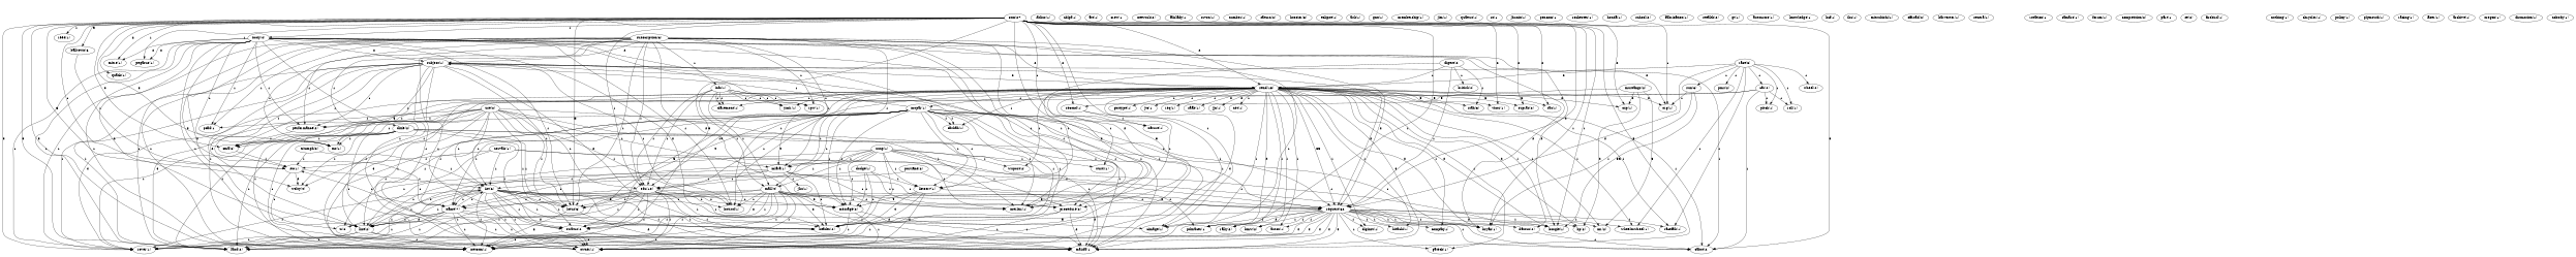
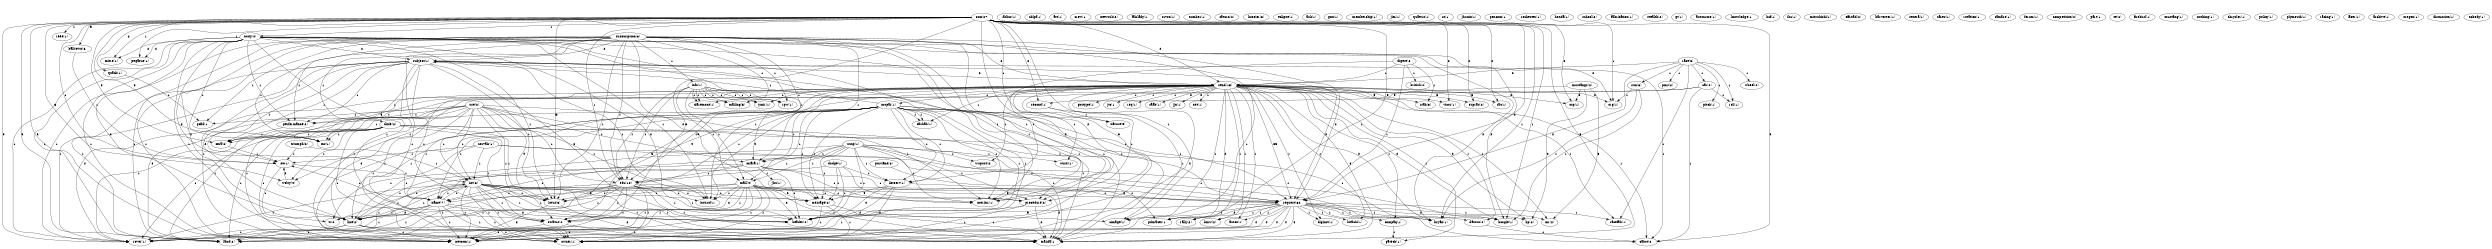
  digraph {
    n1 [label="com(27)"]
    n2 [label="balltown(6)"]
    n3 [label="second(1)"]
    n4 [label="body(4)"]
    n5 [label="mitre(1)"]
    n6 [label="reed(1)"]
    n7 [label="pegasus(1)"]
-   n8 [label="nature(1)"]
+   n8 [label="nature(9)"]
    n9 [label="welty(4)"]
    n10 [label="ms(1)"]
    n11 [label="quack(1)"]
    n12 [label="send(15)"]
    n13 [label="cma(6)"]
    n14 [label="cup(1)"]
    n15 [label="vicor(1)"]
    n16 [label="edu(10)"]
    n17 [label="supras(2)"]
    n18 [label="org(1)"]
    n19 [label="lotus(3)"]
    n20 [label="request(32)"]
    n21 [label="stratus(2)"]
    n22 [label="rover(1)"]
    n23 [label="land(2)"]
    n24 [label="rec(1)"]
    n25 [label="boogie(1)"]
    n26 [label="sac(1)"]
    n27 [label="cimage(1)"]
    n28 [label="cabot(2)"]
    n29 [label="bryan(1)"]
    n30 [label="netcom(1)"]
    n31 [label="pdxracer(1)"]
    n32 [label="owner(1)"]
    n33 [label="mazda(1)"]
    n34 [label="pcad(1)"]
    n35 [label="subject(1)"]
    n36 [label="performance(2)"]
    n37 [label="miata(1)"]
    n38 [label="merkur(1)"]
    n39 [label="hotrod(1)"]
    n40 [label="name(7)"]
    n41 [label="line(2)"]
    n42 [label="header(2)"]
    n43 [label="mr(2)"]
    n44 [label="hp(2)"]
    n45 [label="claremont(1)"]
    n46 [label="ymir(1)"]
-   n47 [label="wheeltowheel(1)"]
    n48 [label="racefab(1)"]
    n49 [label="mopar(1)"]
    n50 [label="casbah(1)"]
    n51 [label="utah(3)"]
    n52 [label="wustl(1)"]
    n53 [label="wupost(2)"]
    n54 [label="net(1)"]
    n55 [label="gnttype(1)"]
    n56 [label="jtc(1)"]
    n57 [label="compaq(1)"]
    n58 [label="bmw(2)"]
    n59 [label="req(1)"]
    n60 [label="rally(2)"]
    n61 [label="diginst(1)"]
    n62 [label="saab(1)"]
    n63 [label="datsun(2)"]
    n64 [label="jjn(1)"]
    n65 [label="gatech(1)"]
    n66 [label="autox(1)"]
    n67 [label="hitachi(1)"]
    n68 [label="message(2)"]
    n69 [label="list(6)"]
    n70 [label="tr(3)"]
    n71 [label="jhu(1)"]
    n72 [label="mail(4)"]
    n73 [label="procedure(2)"]
    n74 [label="listserv(1)"]
    n75 [label="radius(1)"]
    n76 [label="cblpf(1)"]
    n77 [label="att(1)"]
    n78 [label="crew(1)"]
    n79 [label="network(2)"]
    n80 [label="fairlady(1)"]
    n81 [label="srvsn(1)"]
    n82 [label="mustangs(2)"]
    n83 [label="number(1)"]
    n84 [label="saturn(2)"]
    n85 [label="info(1)"]
+   n86 [label="mailing(5)"]
    n87 [label="rpw(1)"]
    n88 [label="dixie(2)"]
    n89 [label="hoosier(3)"]
    n90 [label="eclipse(1)"]
    n91 [label="ask(1)"]
    n92 [label="race(3)"]
    n93 [label="pms(2)"]
    n94 [label="wheel(2)"]
    n95 [label="car(2)"]
    n96 [label="sun(3)"]
    n97 [label="roll(1)"]
    n98 [label="pitch(1)"]
    n99 [label="gnx(1)"]
    n100 [label="membership(1)"]
    n101 [label="jim(1)"]
    n102 [label="use(2)"]
    n103 [label="subscription(3)"]
    n104 [label="quattro(1)"]
    n105 [label="rx(1)"]
    n106 [label="jhunix(1)"]
    n107 [label="pencom(1)"]
    n108 [label="rochester(1)"]
    n109 [label="honda(1)"]
    n110 [label="school(2)"]
    n111 [label="fabrication(1)"]
    n112 [label="stealth(2)"]
    n113 [label="gt(1)"]
    n114 [label="autocross(1)"]
    n115 [label="digest(2)"]
    n116 [label="british(2)"]
    n117 [label="knowledge(1)"]
    n118 [label="hcf(1)"]
    n119 [label="ihc(1)"]
    n120 [label="uucp(1)"]
    n121 [label="mitsubishi(1)"]
    n122 [label="offroad(2)"]
    n123 [label="harvester(1)"]
    n124 [label="sentra(1)"]
+   n125 [label="cares(1)"]
    n126 [label="rotation(1)"]
    n127 [label="camaro(1)"]
    n128 [label="forum(1)"]
    n129 [label="competition(2)"]
    n130 [label="part(1)"]
    n131 [label="se(2)"]
    n132 [label="firebird(1)"]
+   n133 [label="mustang(1)"]
    n134 [label="nothing(1)"]
    n135 [label="chrysler(1)"]
    n136 [label="dodge(1)"]
    n137 [label="policy(1)"]
    n138 [label="plymouth(1)"]
    n139 [label="racing(1)"]
    n140 [label="triumph(2)"]
    n141 [label="corvair(1)"]
    n142 [label="laser(1)"]
    n143 [label="archive(1)"]
    n144 [label="oregon(1)"]
    n145 [label="discussion(1)"]
    n146 [label="portland(2)"]
    n147 [label="nobody(1)"]
    n1 -> n2 [label=3]
    n1 -> n3 [label=2]
    n1 -> n4 [label=1]
    n1 -> n5 [label=1]
    n1 -> n6 [label=1]
    n1 -> n7 [label=1]
    n1 -> n8 [label=1]
    n1 -> n9 [label=3]
    n1 -> n10 [label=3]
    n1 -> n11 [label=2]
    n1 -> n12 [label=2]
    n1 -> n13 [label=0]
    n1 -> n14 [label=2]
    n1 -> n15 [label=2]
    n1 -> n16 [label=1]
    n1 -> n17 [label=2]
    n1 -> n18 [label=1]
    n1 -> n19 [label=3]
    n1 -> n20 [label=2]
    n1 -> n21 [label=3]
    n1 -> n22 [label=3]
    n1 -> n23 [label=3]
    n1 -> n24 [label=1]
    n1 -> n25 [label=1]
    n1 -> n26 [label=2]
    n1 -> n27 [label=1]
    n1 -> n28 [label=3]
    n1 -> n29 [label=1]
    n1 -> n30 [label=3]
    n1 -> n31 [label=1]
    n1 -> n32 [label=3]
    n1 -> n33 [label=3]
    n2 -> n24 [label=1]
    n3 -> n8 [label=1]
    n3 -> n27 [label=1]
    n4 -> n5 [label=2]
    n4 -> n7 [label=2]
    n4 -> n10 [label=1]
    n4 -> n18 [label=2]
    n4 -> n19 [label=1]
    n4 -> n21 [label=1]
    n4 -> n22 [label=1]
    n4 -> n23 [label=1]
    n4 -> n25 [label=2]
    n4 -> n29 [label=2]
    n4 -> n30 [label=1]
    n4 -> n32 [label=1]
    n4 -> n33 [label=1]
-   n4 -> n34 [label=1]
+   n11 -> n34 [label=1]
    n4 -> n35 [label=2]
    n4 -> n36 [label=1]
    n4 -> n37 [label=1]
    n4 -> n38 [label=1]
    n4 -> n39 [label=1]
    n4 -> n40 [label=2]
    n4 -> n41 [label=2]
    n4 -> n42 [label=2]
-   n24 -> n9 [label=2]
+   n9 -> n24 [label=2]
    n12 -> n13 [label=5]
    n12 -> n14 [label=2]
    n12 -> n15 [label=3]
    n12 -> n16 [label=10]
    n12 -> n17 [label=3]
    n12 -> n18 [label=2]
    n12 -> n19 [label=4]
    n12 -> n20 [label=35]
    n12 -> n21 [label=5]
    n12 -> n22 [label=4]
    n12 -> n23 [label=4]
    n12 -> n25 [label=2]
    n12 -> n26 [label=3]
    n12 -> n27 [label=1]
    n12 -> n28 [label=1]
    n12 -> n29 [label=2]
    n12 -> n30 [label=4]
    n12 -> n31 [label=2]
    n12 -> n32 [label=4]
    n12 -> n33 [label=4]
    n12 -> n38 [label=1]
    n12 -> n39 [label=4]
    n12 -> n43 [label=1]
    n12 -> n44 [label=2]
    n12 -> n45 [label=1]
    n12 -> n46 [label=1]
-   n12 -> n47 [label=1]
    n12 -> n48 [label=1]
    n12 -> n49 [label=1]
    n12 -> n50 [label=1]
    n12 -> n51 [label=3]
    n12 -> n52 [label=1]
    n12 -> n53 [label=1]
    n12 -> n54 [label=1]
    n12 -> n55 [label=1]
    n12 -> n56 [label=1]
    n12 -> n57 [label=1]
    n12 -> n58 [label=1]
    n12 -> n59 [label=1]
    n12 -> n60 [label=1]
    n12 -> n61 [label=1]
    n12 -> n62 [label=2]
    n12 -> n63 [label=1]
    n12 -> n64 [label=2]
    n12 -> n65 [label=1]
    n12 -> n66 [label=1]
    n12 -> n67 [label=1]
    n13 -> n24 [label=1]
    n16 -> n19 [label=1]
    n16 -> n20 [label=1]
    n16 -> n21 [label=1]
    n16 -> n22 [label=1]
    n16 -> n23 [label=1]
    n16 -> n30 [label=1]
    n16 -> n32 [label=1]
    n16 -> n33 [label=1]
    n16 -> n39 [label=1]
    n16 -> n40 [label=1]
    n16 -> n41 [label=1]
    n16 -> n42 [label=1]
    n16 -> n68 [label=1]
    n19 -> n30 [label=2]
    n19 -> n33 [label=2]
    n20 -> n21 [label=5]
    n20 -> n22 [label=4]
    n20 -> n23 [label=4]
    n20 -> n25 [label=1]
    n20 -> n27 [label=1]
-   n20 -> n28 [label=1]
    n20 -> n29 [label=1]
    n20 -> n30 [label=4]
    n20 -> n31 [label=2]
    n20 -> n32 [label=4]
    n20 -> n33 [label=4]
    n20 -> n43 [label=1]
    n20 -> n44 [label=2]
-   n20 -> n47 [label=1]
    n20 -> n48 [label=1]
    n20 -> n57 [label=1]
    n20 -> n58 [label=1]
    n20 -> n60 [label=1]
    n20 -> n61 [label=1]
    n20 -> n63 [label=1]
-   n20 -> n65 [label=1]
+   n57 -> n65 [label=1]
    n20 -> n66 [label=1]
    n20 -> n67 [label=1]
    n21 -> n30 [label=1]
    n21 -> n33 [label=1]
    n24 -> n69 [label=1]
    n24 -> n70 [label=1]
    n35 -> n10 [label=1]
    n35 -> n12 [label=2]
    n35 -> n13 [label=1]
    n35 -> n19 [label=1]
    n35 -> n20 [label=2]
    n35 -> n21 [label=1]
    n35 -> n22 [label=1]
    n35 -> n23 [label=1]
    n35 -> n24 [label=1]
    n35 -> n28 [label=1]
    n35 -> n30 [label=1]
    n35 -> n32 [label=1]
    n35 -> n33 [label=1]
    n35 -> n36 [label=1]
    n35 -> n38 [label=1]
    n35 -> n39 [label=1]
    n35 -> n41 [label=2]
    n35 -> n42 [label=2]
    n36 -> n13 [label=1]
    n37 -> n16 [label=1]
    n37 -> n20 [label=1]
    n37 -> n38 [label=1]
    n37 -> n40 [label=1]
    n37 -> n41 [label=1]
    n37 -> n42 [label=1]
    n37 -> n71 [label=1]
    n40 -> n22 [label=1]
    n40 -> n23 [label=1]
    n40 -> n24 [label=1]
    n40 -> n30 [label=1]
    n40 -> n32 [label=1]
    n40 -> n33 [label=1]
    n40 -> n41 [label=2]
    n40 -> n42 [label=2]
    n40 -> n69 [label=1]
    n40 -> n70 [label=1]
    n41 -> n22 [label=1]
    n41 -> n23 [label=1]
    n41 -> n30 [label=1]
+   n41 -> n32 [label=1]
    n41 -> n33 [label=1]
    n49 -> n16 [label=1]
    n49 -> n20 [label=1]
    n49 -> n20 [label=1]
    n49 -> n35 [label=1]
    n49 -> n36 [label=1]
    n49 -> n37 [label=1]
    n49 -> n38 [label=1]
    n49 -> n40 [label=1]
    n49 -> n40 [label=1]
    n49 -> n41 [label=1]
    n49 -> n41 [label=1]
    n49 -> n42 [label=1]
    n49 -> n42 [label=1]
    n49 -> n50 [label=1]
    n49 -> n50 [label=1]
    n49 -> n68 [label=1]
    n49 -> n68 [label=1]
    n49 -> n72 [label=1]
    n49 -> n73 [label=1]
    n49 -> n73 [label=1]
    n49 -> n74 [label=1]
    n49 -> n74 [label=1]
    n63 -> n28 [label=1]
    n68 -> n30 [label=1]
    n68 -> n32 [label=1]
    n68 -> n33 [label=1]
    n69 -> n19 [label=1]
    n69 -> n20 [label=2]
    n69 -> n21 [label=1]
    n69 -> n22 [label=1]
    n69 -> n23 [label=1]
    n69 -> n27 [label=1]
    n69 -> n30 [label=1]
    n69 -> n32 [label=1]
    n69 -> n32 [label=1]
    n69 -> n33 [label=1]
    n69 -> n33 [label=1]
    n69 -> n40 [label=1]
    n69 -> n41 [label=1]
    n69 -> n42 [label=1]
    n69 -> n42 [label=1]
    n69 -> n68 [label=1]
    n69 -> n73 [label=1]
    n70 -> n69 [label=1]
    n72 -> n19 [label=1]
    n72 -> n20 [label=2]
    n72 -> n21 [label=1]
    n72 -> n22 [label=1]
    n72 -> n23 [label=1]
    n72 -> n30 [label=1]
    n72 -> n32 [label=1]
    n72 -> n33 [label=1]
    n72 -> n38 [label=1]
    n72 -> n39 [label=1]
    n72 -> n40 [label=2]
    n72 -> n41 [label=2]
    n72 -> n42 [label=2]
    n72 -> n68 [label=2]
    n73 -> n30 [label=1]
    n73 -> n32 [label=1]
    n73 -> n33 [label=2]
    n74 -> n30 [label=2]
    n74 -> n32 [label=2]
    n74 -> n33 [label=2]
    n74 -> n42 [label=4]
    n74 -> n68 [label=4]
    n82 -> n3 [label=3]
    n82 -> n14 [label=2]
    n82 -> n43 [label=3]
    n82 -> n44 [label=2]
    n85 -> n16 [label=1]
    n85 -> n16 [label=1]
    n85 -> n45 [label=1]
    n85 -> n45 [label=1]
    n85 -> n46 [label=1]
    n85 -> n46 [label=1]
    n85 -> n72 [label=1]
    n85 -> n72 [label=1]
+   n85 -> n86 [label=1]
+   n85 -> n86 [label=1]
    n85 -> n87 [label=1]
    n85 -> n87 [label=1]
    n88 -> n9 [label=1]
    n88 -> n10 [label=1]
    n88 -> n13 [label=1]
    n88 -> n19 [label=1]
    n88 -> n21 [label=1]
+   n88 -> n22 [label=1]
    n88 -> n23 [label=1]
    n88 -> n28 [label=1]
    n88 -> n30 [label=1]
    n88 -> n32 [label=1]
    n88 -> n33 [label=1]
    n92 -> n12 [label=2]
    n92 -> n20 [label=2]
-   n92 -> n47 [label=1]
    n92 -> n48 [label=1]
    n92 -> n93 [label=1]
    n92 -> n94 [label=1]
    n92 -> n95 [label=1]
    n92 -> n96 [label=1]
    n92 -> n97 [label=1]
    n92 -> n98 [label=1]
    n95 -> n9 [label=1]
    n95 -> n13 [label=1]
    n95 -> n28 [label=1]
    n95 -> n97 [label=1]
-   n95 -> n98 [label=1]
    n96 -> n18 [label=1]
-   n96 -> n25 [label=35]
+   n96 -> n25 [label=1]
    n96 -> n29 [label=1]
    n102 -> n10 [label=1]
    n102 -> n16 [label=1]
-   n102 -> n19 [label=1]
+   n102 -> n19 [label=4]
    n102 -> n21 [label=1]
    n102 -> n22 [label=1]
    n102 -> n23 [label=1]
    n102 -> n30 [label=1]
    n102 -> n32 [label=1]
    n102 -> n33 [label=1]
    n102 -> n34 [label=1]
    n102 -> n36 [label=1]
    n102 -> n37 [label=1]
    n102 -> n38 [label=1]
    n102 -> n39 [label=1]
    n102 -> n69 [label=1]
    n102 -> n69 [label=1]
    n103 -> n10 [label=1]
    n103 -> n12 [label=2]
    n103 -> n16 [label=1]
    n103 -> n19 [label=1]
    n103 -> n20 [label=2]
    n103 -> n22 [label=1]
    n103 -> n23 [label=1]
    n103 -> n30 [label=1]
    n103 -> n32 [label=1]
    n103 -> n33 [label=1]
    n103 -> n34 [label=1]
    n103 -> n35 [label=2]
    n103 -> n36 [label=1]
    n103 -> n37 [label=1]
    n103 -> n38 [label=1]
    n103 -> n39 [label=1]
    n103 -> n41 [label=2]
    n103 -> n42 [label=2]
    n103 -> n68 [label=2]
    n103 -> n73 [label=2]
    n103 -> n85 [label=1]
+   n103 -> n86 [label=1]
    n103 -> n87 [label=1]
    n103 -> n88 [label=1]
    n115 -> n12 [label=1]
    n115 -> n20 [label=1]
    n115 -> n51 [label=1]
    n115 -> n74 [label=1]
    n115 -> n116 [label=1]
    n120 -> n16 [label=1]
    n120 -> n20 [label=1]
    n120 -> n37 [label=1]
    n120 -> n38 [label=1]
    n120 -> n40 [label=1]
    n120 -> n41 [label=1]
    n120 -> n42 [label=1]
    n120 -> n52 [label=1]
    n120 -> n53 [label=1]
    n120 -> n68 [label=1]
    n120 -> n72 [label=1]
    n120 -> n73 [label=1]
    n120 -> n74 [label=1]
    n136 -> n41 [label=1]
    n136 -> n42 [label=1]
    n136 -> n68 [label=1]
    n136 -> n73 [label=1]
    n136 -> n74 [label=1]
    n140 -> n24 [label=1]
    n140 -> n69 [label=1]
    n141 -> n24 [label=1]
    n141 -> n25 [label=1]
    n141 -> n29 [label=1]
    n141 -> n69 [label=1]
    n141 -> n70 [label=1]
    n146 -> n31 [label=1]
-   n146 -> n69 [label=1]
  }
